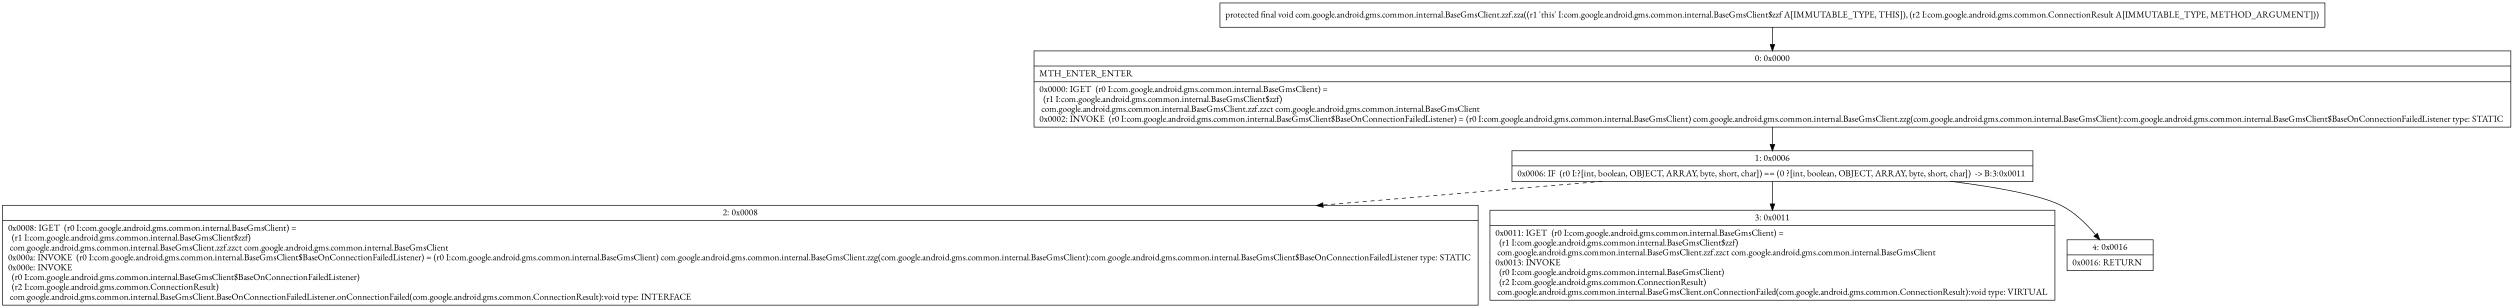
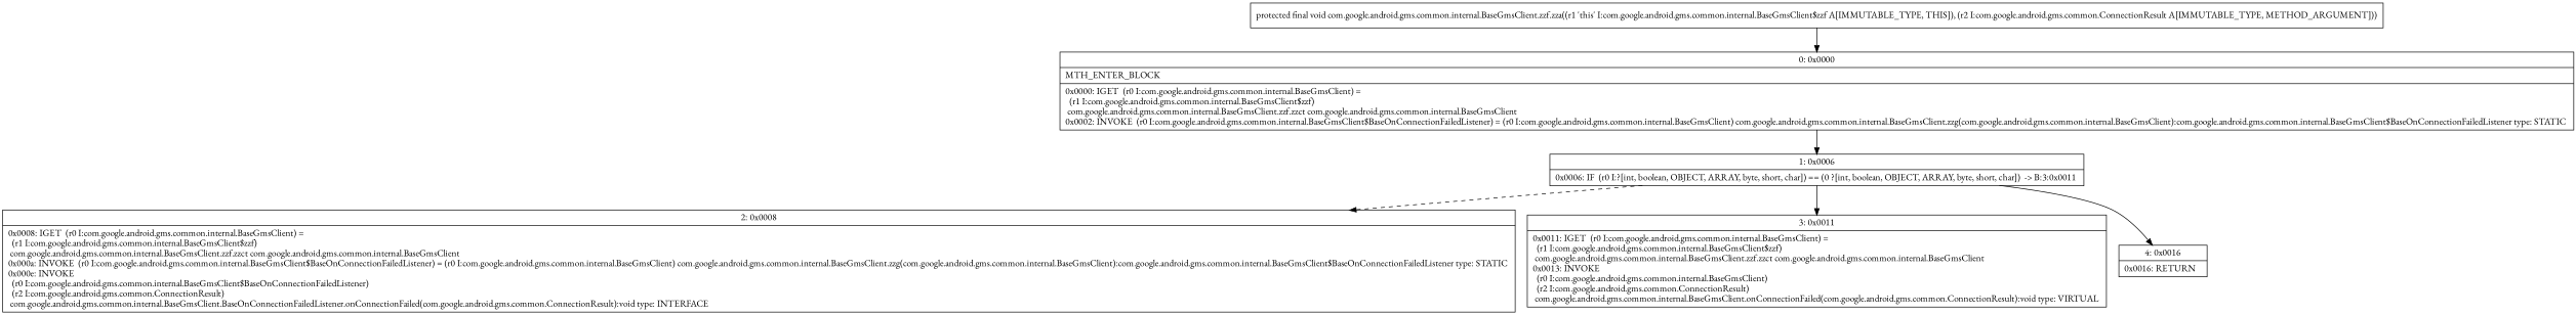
  digraph {
    fontname="EB Garamond"
    node [fontname="EB Garamond" shape=record]
    edge [fontname="EB Garamond"]
-   n1 [label="{0\:\ 0x0000|MTH_ENTER_ENTER\l|0x0000: IGET  (r0 I:com.google.android.gms.common.internal.BaseGmsClient) = \l  (r1 I:com.google.android.gms.common.internal.BaseGmsClient$zzf)\l com.google.android.gms.common.internal.BaseGmsClient.zzf.zzct com.google.android.gms.common.internal.BaseGmsClient \l0x0002: INVOKE  (r0 I:com.google.android.gms.common.internal.BaseGmsClient$BaseOnConnectionFailedListener) = (r0 I:com.google.android.gms.common.internal.BaseGmsClient) com.google.android.gms.common.internal.BaseGmsClient.zzg(com.google.android.gms.common.internal.BaseGmsClient):com.google.android.gms.common.internal.BaseGmsClient$BaseOnConnectionFailedListener type: STATIC \l}"]
+   n1 [label="{0\:\ 0x0000|MTH_ENTER_BLOCK\l|0x0000: IGET  (r0 I:com.google.android.gms.common.internal.BaseGmsClient) = \l  (r1 I:com.google.android.gms.common.internal.BaseGmsClient$zzf)\l com.google.android.gms.common.internal.BaseGmsClient.zzf.zzct com.google.android.gms.common.internal.BaseGmsClient \l0x0002: INVOKE  (r0 I:com.google.android.gms.common.internal.BaseGmsClient$BaseOnConnectionFailedListener) = (r0 I:com.google.android.gms.common.internal.BaseGmsClient) com.google.android.gms.common.internal.BaseGmsClient.zzg(com.google.android.gms.common.internal.BaseGmsClient):com.google.android.gms.common.internal.BaseGmsClient$BaseOnConnectionFailedListener type: STATIC \l}"]
    n2 [label="{1\:\ 0x0006|0x0006: IF  (r0 I:?[int, boolean, OBJECT, ARRAY, byte, short, char]) == (0 ?[int, boolean, OBJECT, ARRAY, byte, short, char])  \-\> B:3:0x0011 \l}"]
    n3 [label="{2\:\ 0x0008|0x0008: IGET  (r0 I:com.google.android.gms.common.internal.BaseGmsClient) = \l  (r1 I:com.google.android.gms.common.internal.BaseGmsClient$zzf)\l com.google.android.gms.common.internal.BaseGmsClient.zzf.zzct com.google.android.gms.common.internal.BaseGmsClient \l0x000a: INVOKE  (r0 I:com.google.android.gms.common.internal.BaseGmsClient$BaseOnConnectionFailedListener) = (r0 I:com.google.android.gms.common.internal.BaseGmsClient) com.google.android.gms.common.internal.BaseGmsClient.zzg(com.google.android.gms.common.internal.BaseGmsClient):com.google.android.gms.common.internal.BaseGmsClient$BaseOnConnectionFailedListener type: STATIC \l0x000e: INVOKE  \l  (r0 I:com.google.android.gms.common.internal.BaseGmsClient$BaseOnConnectionFailedListener)\l  (r2 I:com.google.android.gms.common.ConnectionResult)\l com.google.android.gms.common.internal.BaseGmsClient.BaseOnConnectionFailedListener.onConnectionFailed(com.google.android.gms.common.ConnectionResult):void type: INTERFACE \l}"]
    n4 [label="{3\:\ 0x0011|0x0011: IGET  (r0 I:com.google.android.gms.common.internal.BaseGmsClient) = \l  (r1 I:com.google.android.gms.common.internal.BaseGmsClient$zzf)\l com.google.android.gms.common.internal.BaseGmsClient.zzf.zzct com.google.android.gms.common.internal.BaseGmsClient \l0x0013: INVOKE  \l  (r0 I:com.google.android.gms.common.internal.BaseGmsClient)\l  (r2 I:com.google.android.gms.common.ConnectionResult)\l com.google.android.gms.common.internal.BaseGmsClient.onConnectionFailed(com.google.android.gms.common.ConnectionResult):void type: VIRTUAL \l}"]
    n5 [label="{4\:\ 0x0016|0x0016: RETURN   \l}"]
    n6 [label="{protected final void com.google.android.gms.common.internal.BaseGmsClient.zzf.zza((r1 'this' I:com.google.android.gms.common.internal.BaseGmsClient$zzf A[IMMUTABLE_TYPE, THIS]), (r2 I:com.google.android.gms.common.ConnectionResult A[IMMUTABLE_TYPE, METHOD_ARGUMENT])) }"]
    n1 -> n2
    n2 -> n3 [style=dashed]
    n2 -> n4
    n2 -> n5
    n6 -> n1
  }
